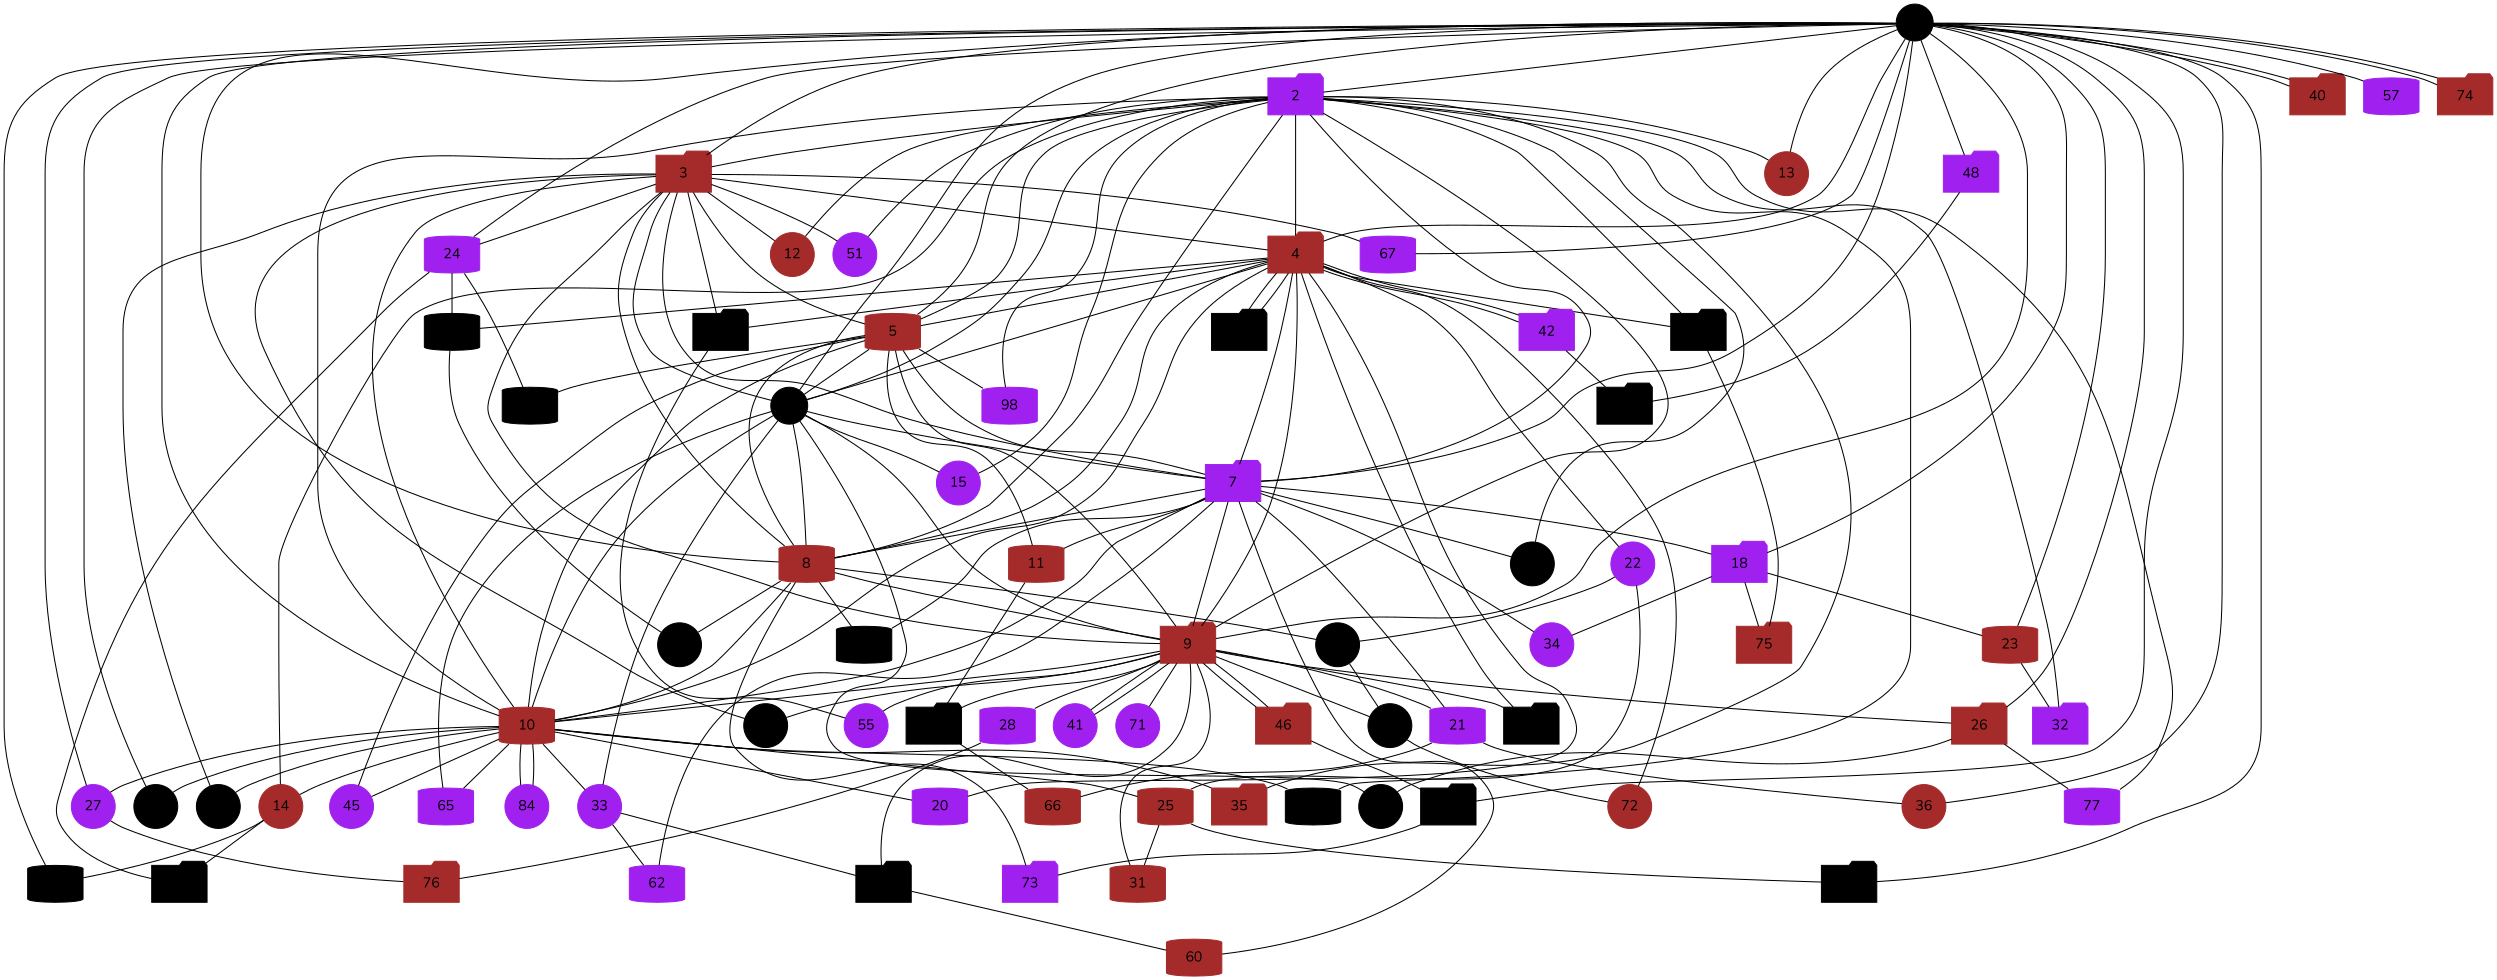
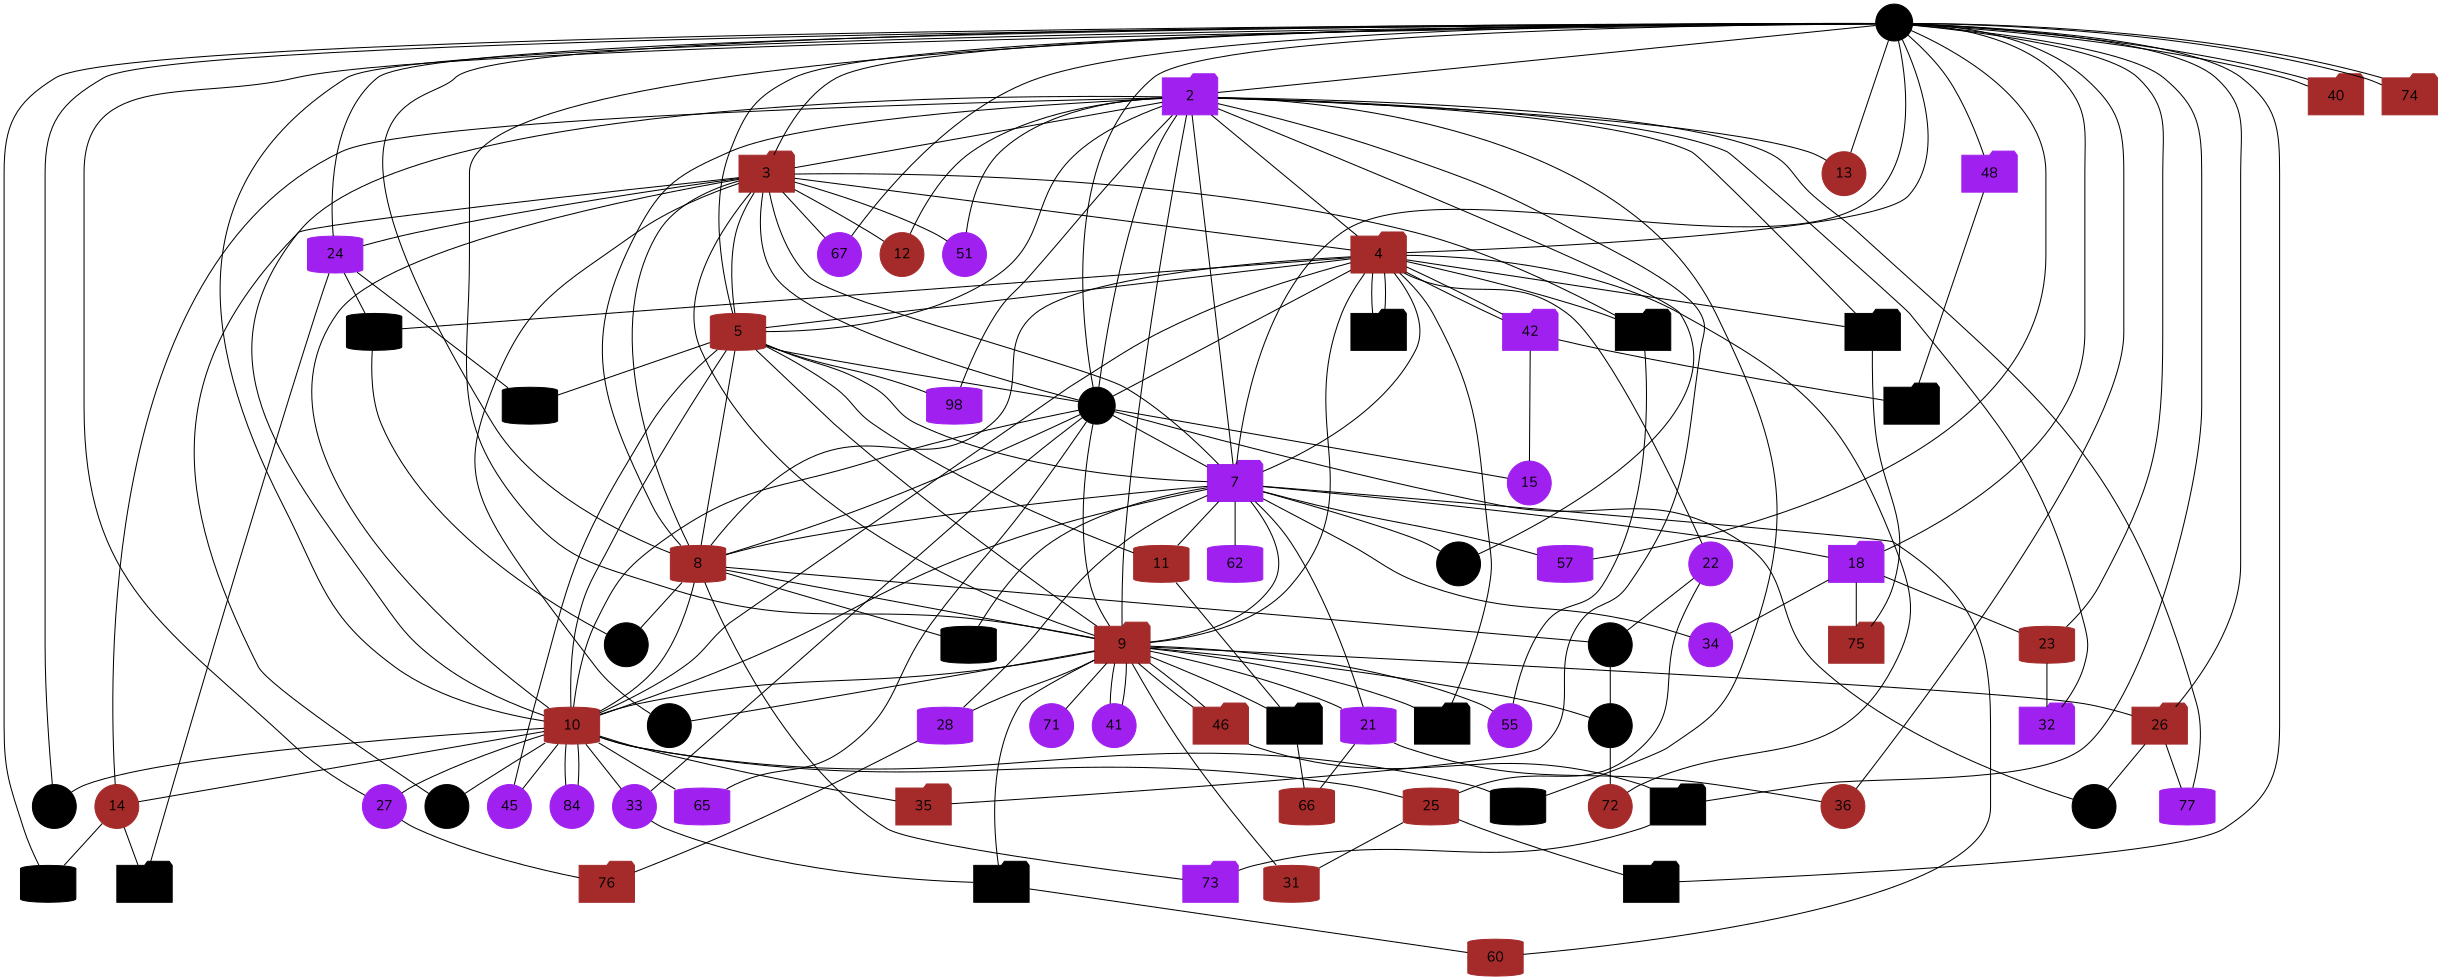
  graph {
    fontname=Nunito
    node [color=purple fontname=Nunito shape=folder style=filled]
    edge [fontname=Nunito]
    1 [color=black shape=circle]
    2
    3 [color=brown]
    4 [color=brown]
    5 [color=brown shape=cylinder]
    6 [color=black shape=circle]
    7
    8 [color=brown shape=cylinder]
    9 [color=brown]
    10 [color=brown shape=cylinder]
    13 [color=brown shape=circle]
    16 [color=black shape=circle]
    18
    23 [color=brown shape=cylinder]
    24 [shape=cylinder]
    26 [color=brown]
    27 [shape=circle]
    36 [color=brown shape=circle]
    40 [color=brown]
    44 [color=black]
    48
    54 [color=black]
    57 [shape=cylinder]
    58 [color=black shape=cylinder]
-   67 [shape=cylinder]
+   67 [shape=circle]
    74 [color=brown]
    12 [color=brown shape=circle]
    14 [color=brown shape=circle]
    15 [shape=circle]
    29 [color=black shape=circle]
    32
    35 [color=brown]
    47 [color=black]
    51 [shape=circle]
    63 [color=black shape=cylinder]
    n36 [label=98 shape=cylinder]
    77 [shape=cylinder]
    17 [color=black]
    49 [color=black shape=circle]
    50 [color=black shape=circle]
-   20 [shape=cylinder]
    22 [shape=circle]
    37 [color=black shape=cylinder]
    42
    56 [color=black]
    61 [color=black]
    72 [color=brown shape=circle]
    11 [color=brown shape=cylinder]
    43 [color=black shape=cylinder]
    45 [shape=circle]
    33 [shape=circle]
    52 [color=black shape=circle]
    65 [shape=cylinder]
    19 [color=black shape=cylinder]
    21 [shape=cylinder]
    28 [shape=cylinder]
    34 [shape=circle]
    60 [color=brown shape=cylinder]
    62 [shape=cylinder]
    39 [color=black shape=circle]
    53 [color=black shape=circle]
    73
    30 [color=black]
    31 [color=brown shape=cylinder]
    38 [color=black]
    41 [shape=circle]
    46 [color=brown]
    55 [shape=circle]
    59 [color=black shape=circle]
    71 [shape=circle]
    25 [color=brown shape=cylinder]
    n72 [label=84 shape=circle]
    75 [color=brown]
    70 [color=black]
    76 [color=brown]
    69 [color=black]
    66 [color=brown shape=cylinder]
    1 -- 2
    1 -- 3
    1 -- 4
    1 -- 5
    1 -- 6
    1 -- 7
    1 -- 8
    1 -- 9
    1 -- 10
    1 -- 13
    1 -- 16
    1 -- 18
    1 -- 23
    1 -- 24
    1 -- 26
    1 -- 27
    1 -- 36
    1 -- 40
    1 -- 40
    1 -- 44
    1 -- 48
    1 -- 54
    1 -- 57
    1 -- 58
    1 -- 67
    1 -- 74
    1 -- 74
    2 -- 3
    2 -- 4
    2 -- 5
    2 -- 6
    2 -- 7
    2 -- 8
    2 -- 9
    2 -- 10
    2 -- 13
    2 -- 12
    2 -- 14
-   2 -- 15
+   42 -- 15
    2 -- 29
    2 -- 32
    2 -- 35
    2 -- 47
    2 -- 51
    2 -- 63
    2 -- n36
    2 -- 77
    3 -- 4
    3 -- 5
    3 -- 6
    3 -- 7
    3 -- 8
    3 -- 9
    3 -- 10
    3 -- 24
    3 -- 67
    3 -- 12
    3 -- 51
    3 -- 17
    3 -- 49
    3 -- 50
    4 -- 5
    4 -- 6
    4 -- 7
    4 -- 8
    4 -- 9
    4 -- 10
    4 -- 47
    4 -- 17
-   4 -- 20
    4 -- 22
    4 -- 37
    4 -- 42
    4 -- 42
    4 -- 56
    4 -- 56
    4 -- 61
    4 -- 72
    5 -- 6
    5 -- 7
    5 -- 8
    5 -- 9
    5 -- 10
    5 -- n36
    5 -- 11
    5 -- 43
    5 -- 45
    6 -- 7
    6 -- 8
    6 -- 9
    6 -- 10
    6 -- 15
    6 -- 33
    6 -- 52
    6 -- 65
    7 -- 8
    7 -- 9
    7 -- 10
    7 -- 18
+   7 -- 57
    7 -- 29
    7 -- 11
    7 -- 19
    7 -- 21
+   7 -- 28
    7 -- 34
    7 -- 60
    7 -- 62
    8 -- 9
    8 -- 10
    8 -- 19
    8 -- 39
    8 -- 53
    8 -- 73
    9 -- 10
    9 -- 26
    9 -- 49
    9 -- 61
    9 -- 21
    9 -- 28
    9 -- 30
    9 -- 31
    9 -- 38
    9 -- 41
    9 -- 41
    9 -- 46
    9 -- 46
    9 -- 55
    9 -- 59
    9 -- 71
    10 -- 16
    10 -- 27
    10 -- 14
    10 -- 35
    10 -- 63
    10 -- 50
-   10 -- 20
    10 -- 45
    10 -- 33
    10 -- 65
    10 -- 25
    10 -- n72
    10 -- n72
    18 -- 23
    18 -- 34
    18 -- 75
    23 -- 32
    24 -- 37
    24 -- 43
    24 -- 70
    26 -- 77
    26 -- 52
    27 -- 76
    48 -- 69
    54 -- 73
    14 -- 58
    14 -- 70
    47 -- 75
    17 -- 55
    22 -- 39
    22 -- 25
    37 -- 53
    42 -- 69
    11 -- 30
-   33 -- 62
    33 -- 38
    21 -- 36
    21 -- 66
    28 -- 76
    39 -- 59
    30 -- 66
    38 -- 60
    46 -- 54
    59 -- 72
    25 -- 44
    25 -- 31
  }
